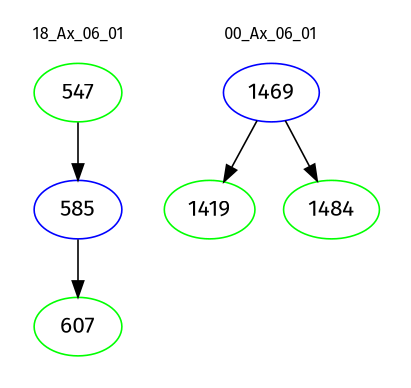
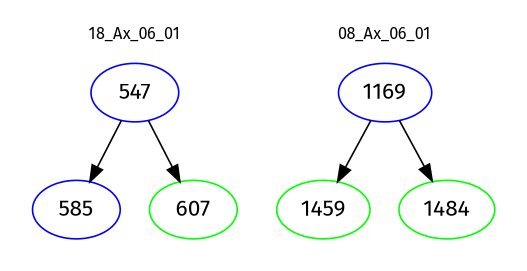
  digraph {
    fontname="Fira Sans"
    node [color=green fontname="Fira Sans"]
    edge [color=black fontname="Fira Sans"]
    n1 [color=blue label=585]
-   n2 [label=547]
+   n2 [color=blue label=547]
    n3 [label=607]
-   n4 [color=blue label=1469]
-   n5 [label=1419]
+   n4 [color=blue label=1169]
+   n5 [label=1459]
    n6 [label=1484]
    subgraph cluster_1 {
      color=white
      fontsize=10
      label="18_Ax_06_01"
      n1
      n2
      n3
    }
    subgraph cluster_2 {
      color=white
      fontsize=10
-     label="00_Ax_06_01"
+     label="08_Ax_06_01"
      n4
      n5
      n6
    }
-   n1 -> n3
+   n2 -> n3
    n2 -> n1
    n4 -> n5
    n4 -> n6
  }
